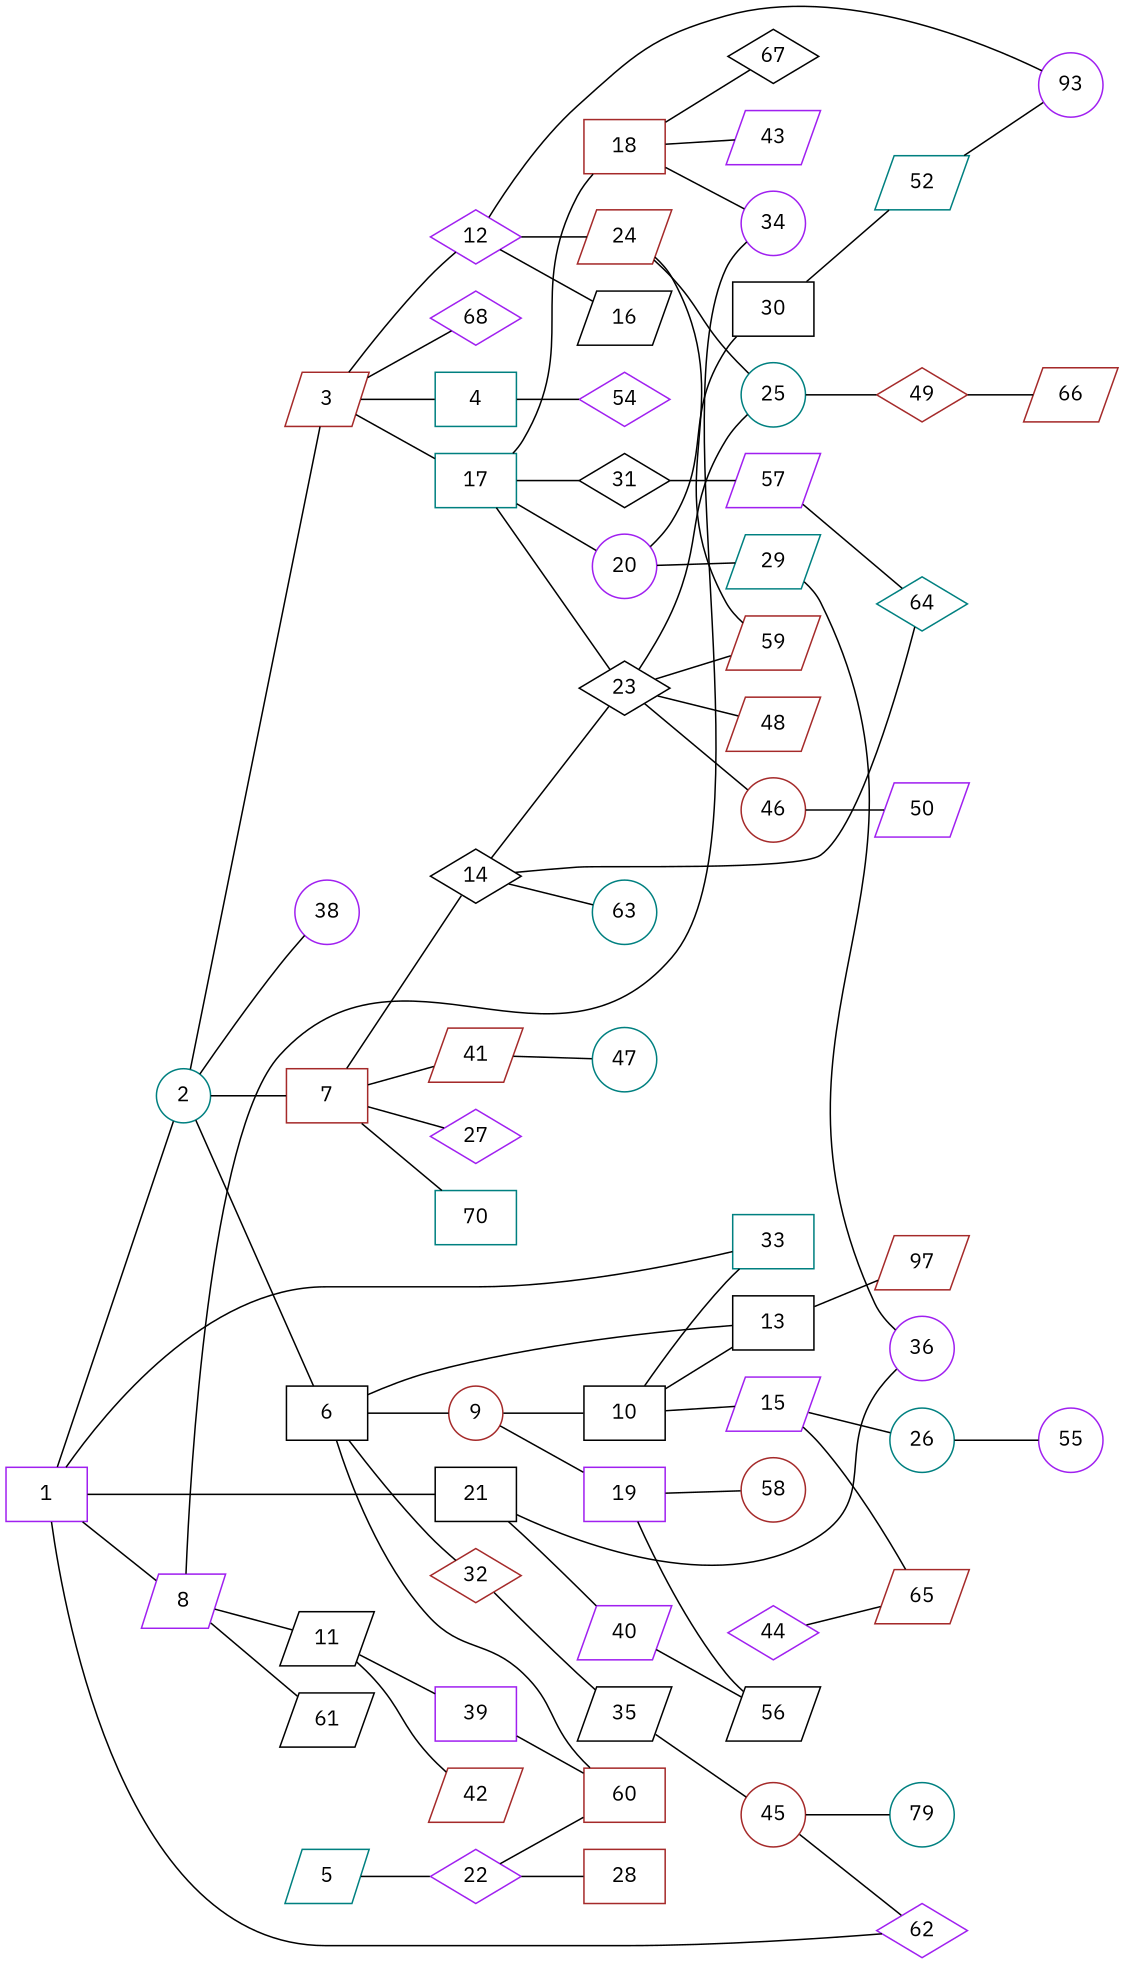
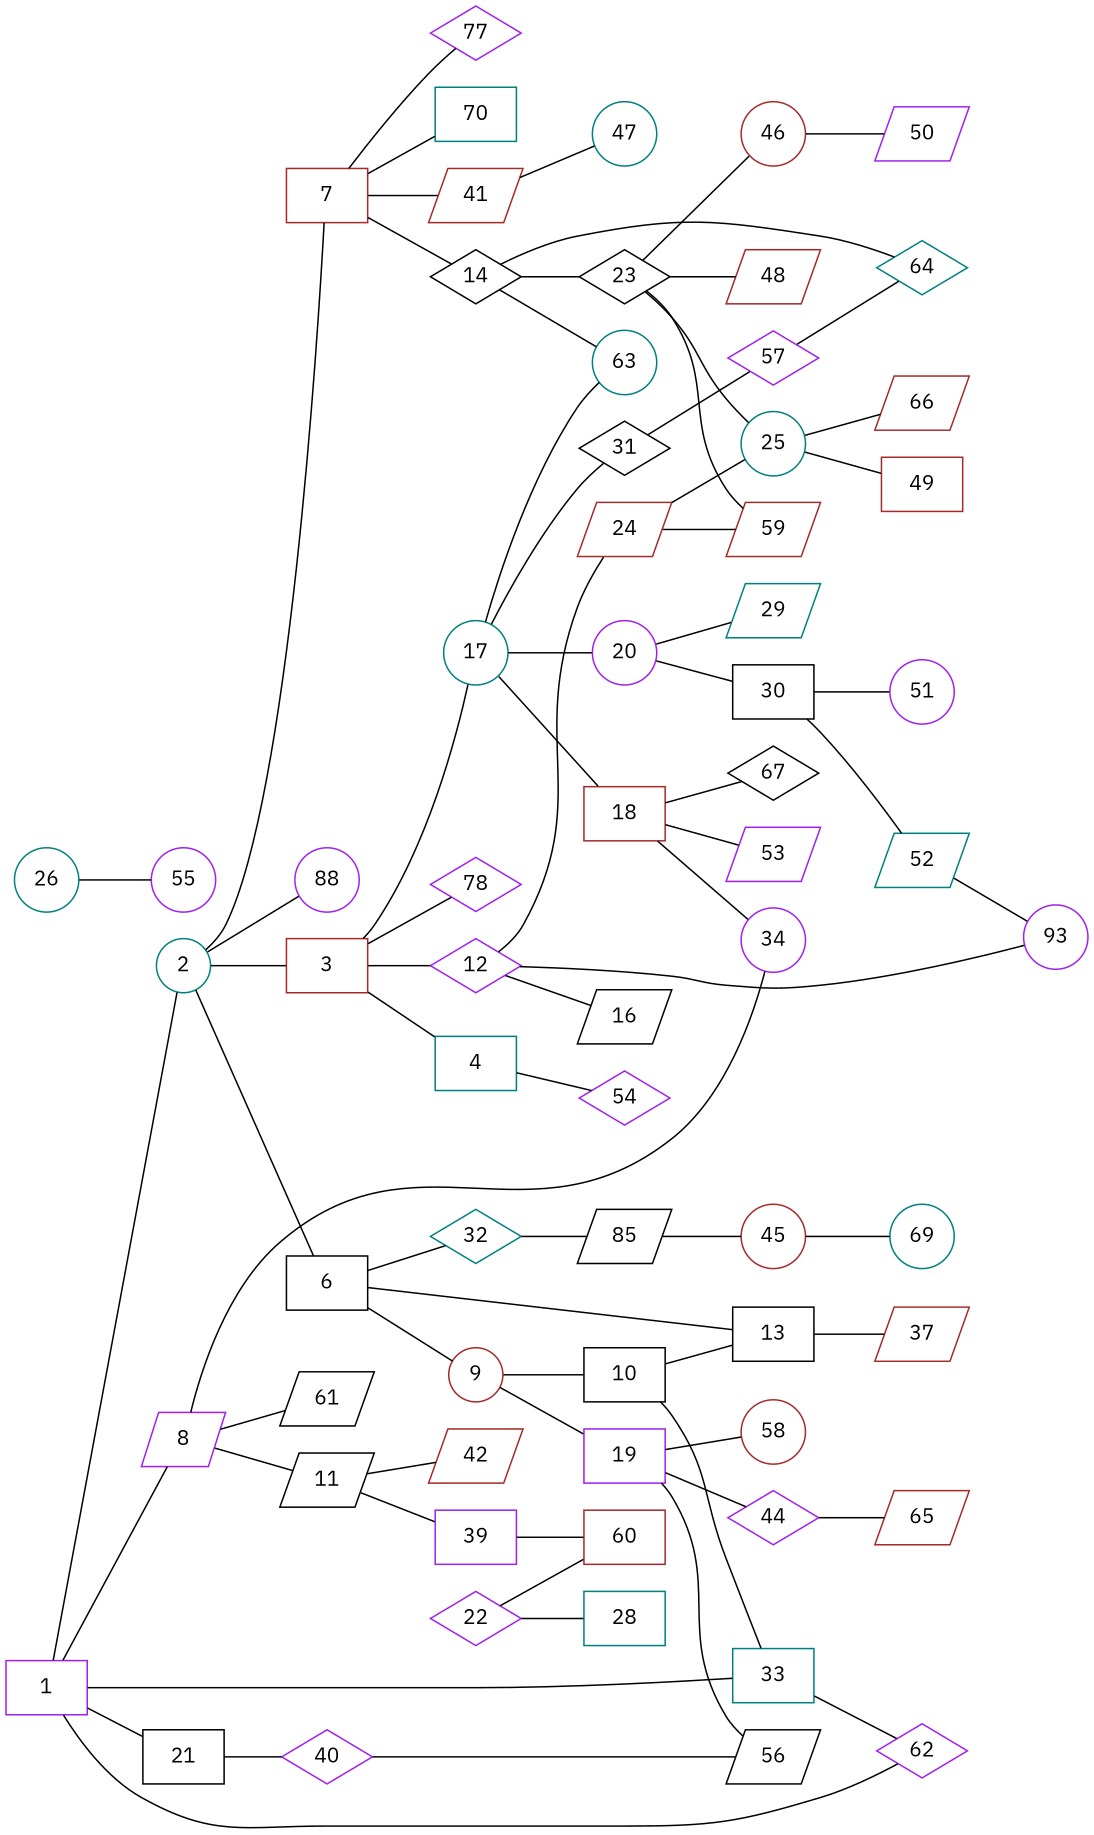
  graph {
    fontname="IBM Plex Sans"
    rankdir=LR
    node [color=purple fontname="IBM Plex Sans" shape=parallelogram]
    edge [fontname="IBM Plex Sans"]
    1 [shape=box]
    2 [color=teal shape=circle]
    8
    21 [color=black shape=box]
    33 [color=teal shape=box]
    62 [shape=diamond]
-   3 [color=brown]
+   3 [color=brown shape=box]
    6 [color=black shape=box]
    7 [color=brown shape=box]
-   38 [shape=circle]
+   38 [shape=circle label=88]
    11 [color=black]
    34 [shape=circle]
    61 [color=black]
-   36 [shape=circle]
-   40
+   40 [shape=diamond]
    4 [color=teal shape=box]
    12 [shape=diamond]
-   17 [color=teal shape=box]
-   68 [shape=diamond]
+   17 [color=teal shape=circle]
+   68 [shape=diamond label=78]
    9 [color=brown shape=circle]
    13 [color=black shape=box]
-   32 [color=brown shape=diamond]
+   32 [color=teal shape=diamond]
    60 [color=brown shape=box]
    41 [color=brown]
    14 [color=black shape=diamond]
-   27 [shape=diamond]
+   27 [shape=diamond label=77]
    70 [color=teal shape=box]
    47 [color=teal shape=circle]
    39 [shape=box]
    42 [color=brown]
    56 [color=black]
    54 [shape=diamond]
-   5 [color=teal]
    22 [shape=diamond]
    16 [color=black]
    24 [color=brown]
    n37 [label=93 shape=circle]
    63 [color=teal shape=circle]
    18 [color=brown shape=box]
    20 [shape=circle]
    31 [color=black shape=diamond]
    10 [color=black shape=box]
    19 [shape=box]
-   37 [color=brown label=97]
-   35 [color=black]
+   37 [color=brown]
+   35 [color=black label=85]
    23 [color=black shape=diamond]
    64 [color=teal shape=diamond]
-   28 [color=brown shape=box]
+   28 [color=teal shape=box]
    25 [color=teal shape=circle]
    59 [color=brown]
-   43
+   43 [label=53]
    67 [color=black shape=diamond]
    29 [color=teal]
    30 [color=black shape=box]
-   57
-   15
+   57 [shape=diamond]
    44 [shape=diamond]
    58 [color=brown shape=circle]
    45 [color=brown shape=circle]
    46 [color=brown shape=circle]
    48 [color=brown]
    26 [color=teal shape=circle]
    65 [color=brown]
    55 [shape=circle]
-   49 [color=brown shape=diamond]
+   49 [color=brown shape=box]
    50
+   51 [shape=circle]
    52 [color=teal]
    66 [color=brown]
-   69 [color=teal shape=circle label=79]
+   69 [color=teal shape=circle]
    1 -- 2
    1 -- 8
    1 -- 21
    1 -- 33
    1 -- 62
    2 -- 3
    2 -- 6
    2 -- 7
    2 -- 38
    8 -- 11
    8 -- 34
    8 -- 61
-   21 -- 36
    21 -- 40
-   45 -- 62
+   33 -- 62
    3 -- 4
    3 -- 12
    3 -- 17
    3 -- 68
    6 -- 9
    6 -- 13
    6 -- 32
-   6 -- 60
    7 -- 41
    7 -- 14
    7 -- 27
    7 -- 70
    11 -- 39
    11 -- 42
    40 -- 56
    4 -- 54
    12 -- 16
    12 -- 24
    12 -- n37
-   17 -- 23
+   17 -- 63
    17 -- 18
    17 -- 20
    17 -- 31
    9 -- 10
    9 -- 19
    13 -- 37
    32 -- 35
    41 -- 47
    14 -- 63
    14 -- 23
    14 -- 64
    39 -- 60
-   5 -- 22
    22 -- 60
    22 -- 28
    24 -- 25
    24 -- 59
    18 -- 34
    18 -- 43
    18 -- 67
    20 -- 29
    20 -- 30
    31 -- 57
    10 -- 33
    10 -- 13
-   10 -- 15
    19 -- 56
+   19 -- 44
    19 -- 58
    35 -- 45
    23 -- 25
    23 -- 59
    23 -- 46
    23 -- 48
    25 -- 49
-   29 -- 36
+   30 -- 51
    30 -- 52
    57 -- 64
-   15 -- 26
-   15 -- 65
    44 -- 65
    45 -- 69
    46 -- 50
    26 -- 55
-   49 -- 66
+   25 -- 66
    52 -- n37
  }
